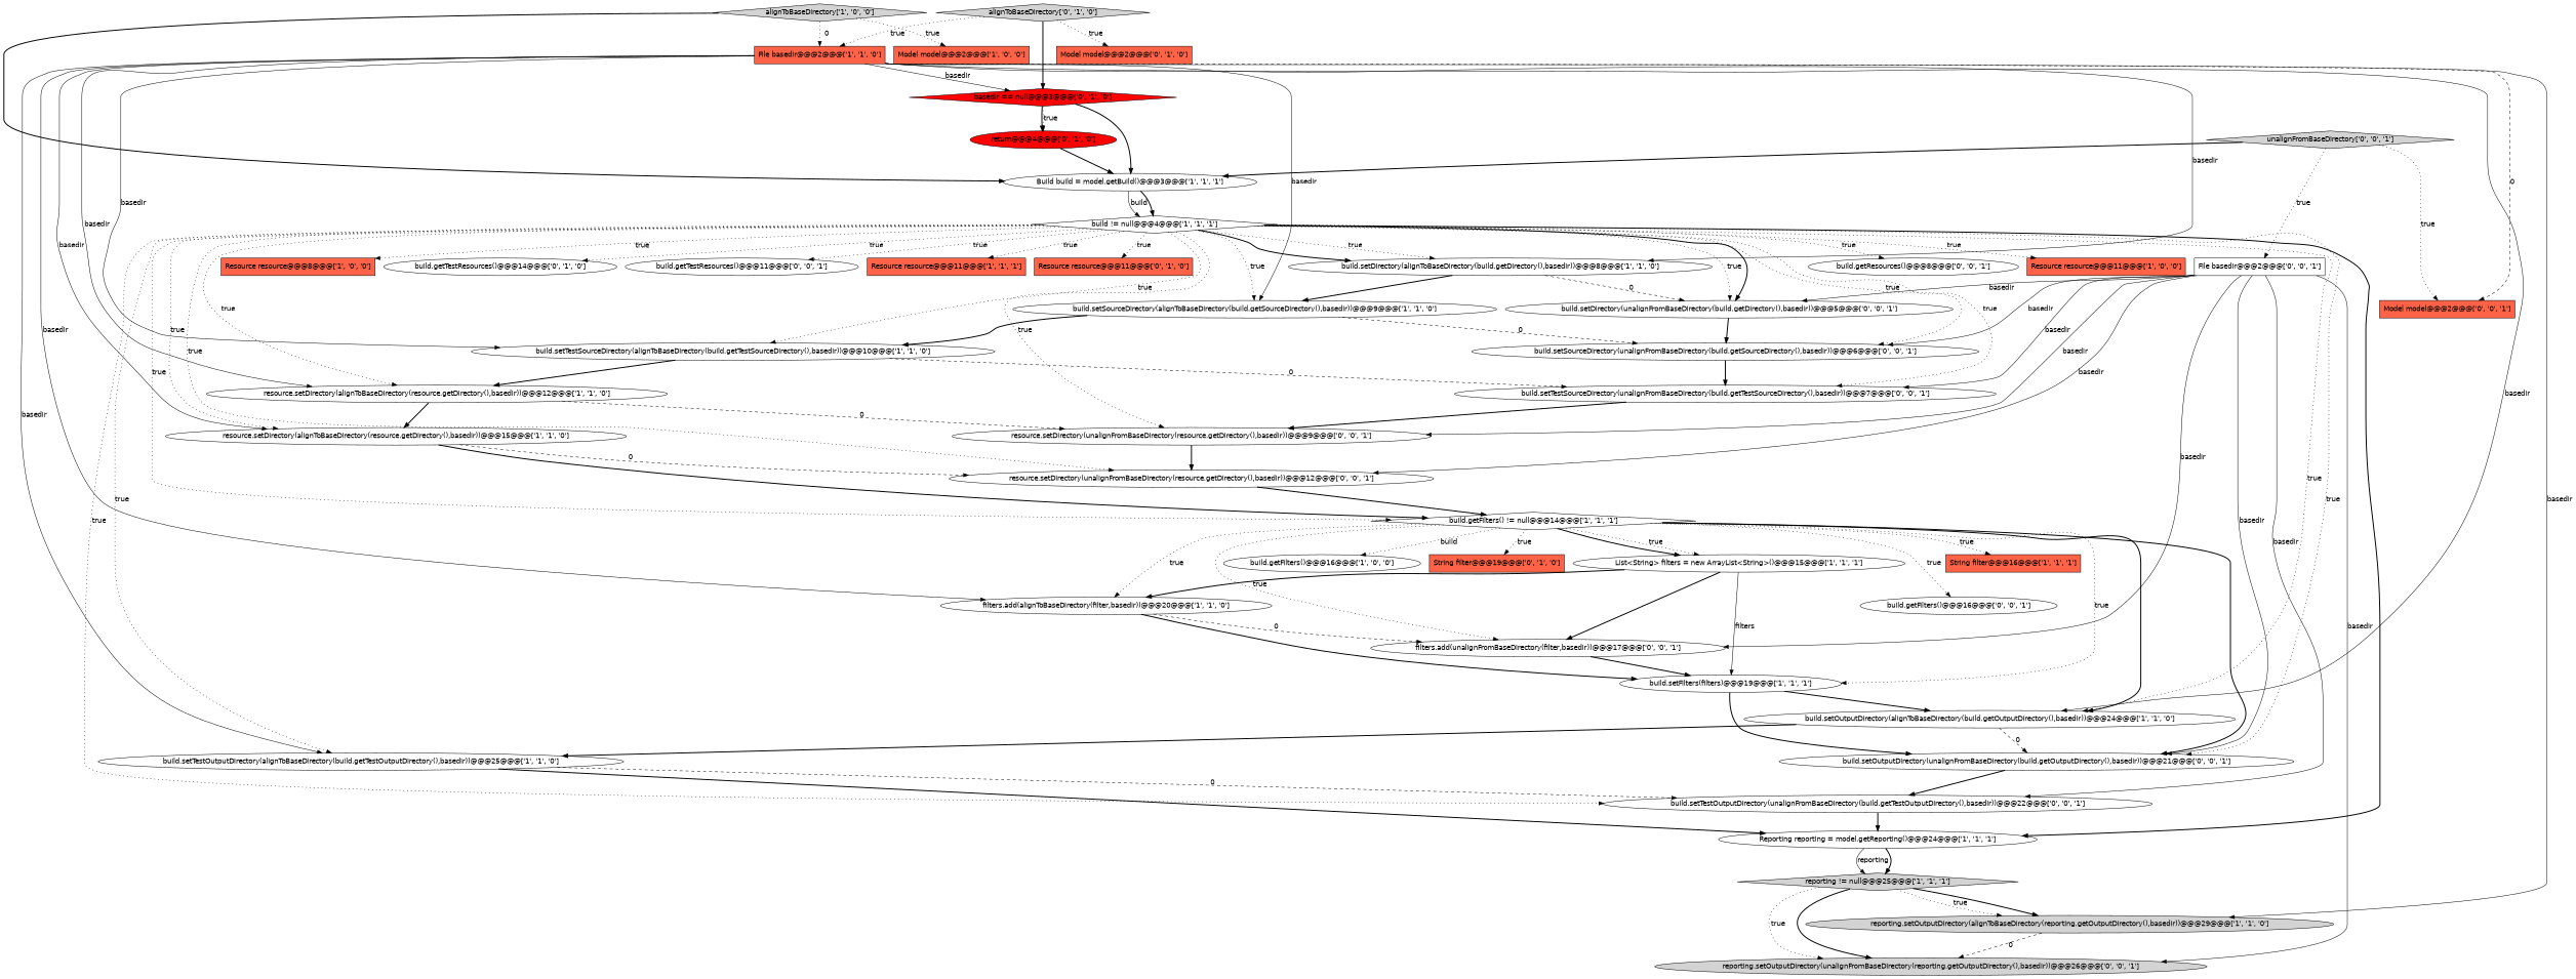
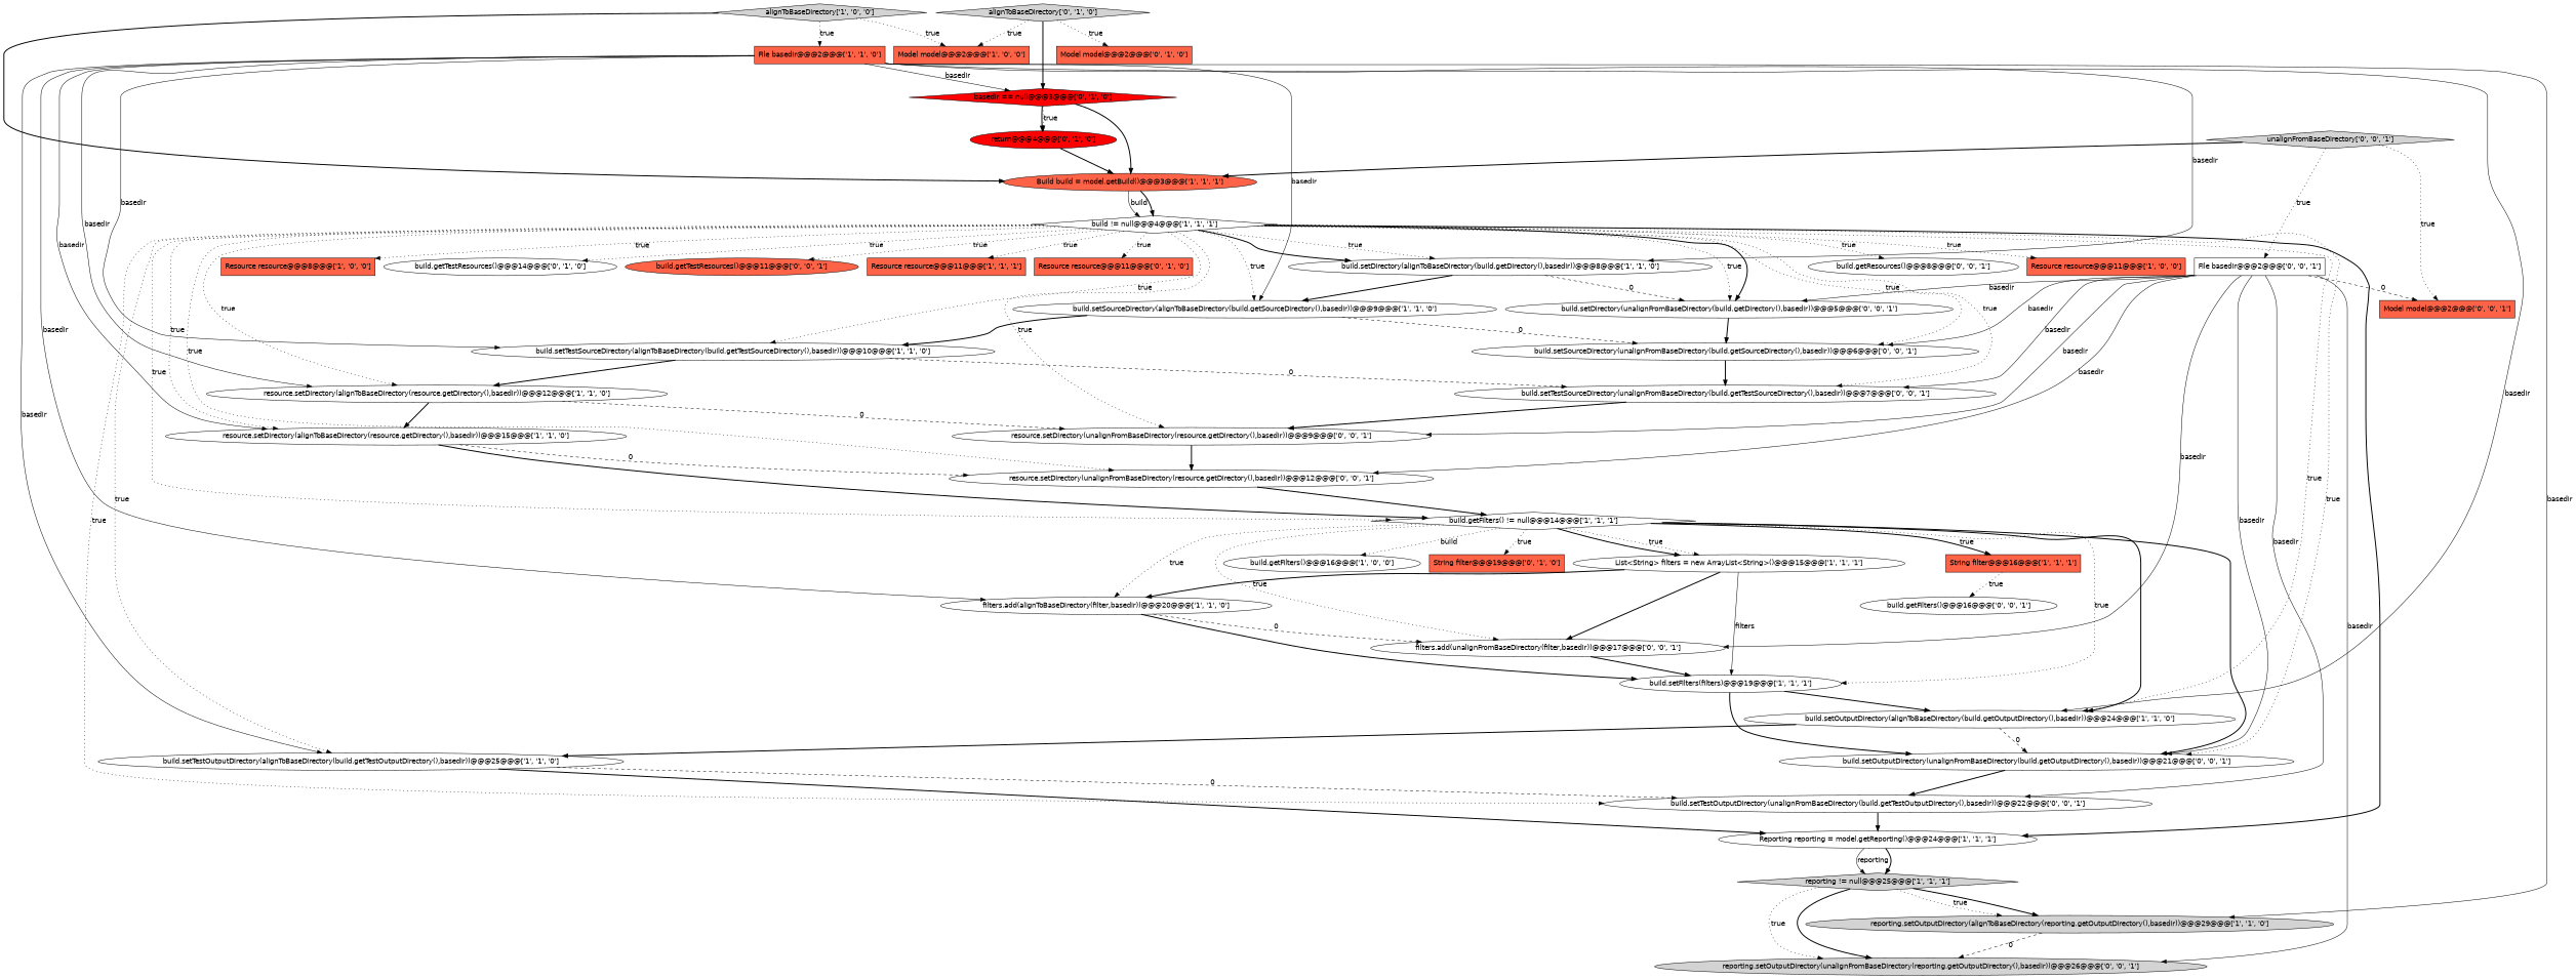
  digraph {
    fontname="DejaVu Sans"
    node [fillcolor=white fontname="DejaVu Sans" shape=ellipse style=filled]
    edge [fontname="DejaVu Sans" style=dotted]
    n1 [label="build.getFilters()@@@16@@@['0', '0', '1']"]
    n2 [label="build != null@@@4@@@['1', '1', '1']" shape=diamond]
    n3 [label="build.getResources()@@@8@@@['0', '0', '1']"]
    n4 [fillcolor=tomato label="Resource resource@@@11@@@['1', '0', '0']" shape=box]
    n5 [label="build.setTestSourceDirectory(alignToBaseDirectory(build.getTestSourceDirectory(),basedir))@@@10@@@['1', '1', '0']"]
    n6 [label="build.setOutputDirectory(unalignFromBaseDirectory(build.getOutputDirectory(),basedir))@@@21@@@['0', '0', '1']"]
    n7 [fillcolor=tomato label="Resource resource@@@8@@@['1', '0', '0']" shape=box]
    n8 [label="build.setSourceDirectory(unalignFromBaseDirectory(build.getSourceDirectory(),basedir))@@@6@@@['0', '0', '1']"]
    n9 [label="build.getTestResources()@@@14@@@['0', '1', '0']"]
    n10 [label="build.setDirectory(alignToBaseDirectory(build.getDirectory(),basedir))@@@8@@@['1', '1', '0']"]
    n11 [label="build.setTestOutputDirectory(unalignFromBaseDirectory(build.getTestOutputDirectory(),basedir))@@@22@@@['0', '0', '1']"]
    n12 [label="build.setDirectory(unalignFromBaseDirectory(build.getDirectory(),basedir))@@@5@@@['0', '0', '1']"]
-   n13 [label="build.getTestResources()@@@11@@@['0', '0', '1']"]
+   n13 [fillcolor=tomato label="build.getTestResources()@@@11@@@['0', '0', '1']"]
    n14 [label="build.setSourceDirectory(alignToBaseDirectory(build.getSourceDirectory(),basedir))@@@9@@@['1', '1', '0']"]
    n15 [label="build.setTestSourceDirectory(unalignFromBaseDirectory(build.getTestSourceDirectory(),basedir))@@@7@@@['0', '0', '1']"]
    n16 [label="resource.setDirectory(unalignFromBaseDirectory(resource.getDirectory(),basedir))@@@9@@@['0', '0', '1']"]
    n17 [label="build.getFilters() != null@@@14@@@['1', '1', '1']" shape=diamond]
    n18 [label="resource.setDirectory(unalignFromBaseDirectory(resource.getDirectory(),basedir))@@@12@@@['0', '0', '1']"]
    n19 [label="build.setTestOutputDirectory(alignToBaseDirectory(build.getTestOutputDirectory(),basedir))@@@25@@@['1', '1', '0']"]
    n20 [label="resource.setDirectory(alignToBaseDirectory(resource.getDirectory(),basedir))@@@12@@@['1', '1', '0']"]
    n21 [label="resource.setDirectory(alignToBaseDirectory(resource.getDirectory(),basedir))@@@15@@@['1', '1', '0']"]
    n22 [label="build.setOutputDirectory(alignToBaseDirectory(build.getOutputDirectory(),basedir))@@@24@@@['1', '1', '0']"]
    n23 [label="Reporting reporting = model.getReporting()@@@24@@@['1', '1', '1']"]
    n24 [fillcolor=tomato label="Resource resource@@@11@@@['1', '1', '1']" shape=box]
    n25 [fillcolor=tomato label="Resource resource@@@11@@@['0', '1', '0']" shape=box]
    n26 [label="filters.add(unalignFromBaseDirectory(filter,basedir))@@@17@@@['0', '0', '1']"]
    n27 [label="build.getFilters()@@@16@@@['1', '0', '0']"]
    n28 [label="List<String> filters = new ArrayList<String>()@@@15@@@['1', '1', '1']"]
    n29 [label="build.setFilters(filters)@@@19@@@['1', '1', '1']"]
    n30 [label="filters.add(alignToBaseDirectory(filter,basedir))@@@20@@@['1', '1', '0']"]
    n31 [fillcolor=tomato label="String filter@@@19@@@['0', '1', '0']" shape=box]
    n32 [fillcolor=tomato label="String filter@@@16@@@['1', '1', '1']" shape=box]
    n33 [fillcolor=lightgray label="reporting != null@@@25@@@['1', '1', '1']" shape=diamond]
    n34 [fillcolor=lightgray label="reporting.setOutputDirectory(unalignFromBaseDirectory(reporting.getOutputDirectory(),basedir))@@@26@@@['0', '0', '1']"]
    n35 [label="File basedir@@@2@@@['0', '0', '1']" shape=box]
    n36 [fillcolor=red label="basedir == null@@@3@@@['0', '1', '0']" shape=diamond]
    n37 [fillcolor=red label="return@@@4@@@['0', '1', '0']"]
-   n38 [label="Build build = model.getBuild()@@@3@@@['1', '1', '1']"]
+   n38 [fillcolor=tomato label="Build build = model.getBuild()@@@3@@@['1', '1', '1']"]
    n39 [fillcolor=tomato label="Model model@@@2@@@['1', '0', '0']" shape=box]
    n40 [fillcolor=tomato label="Model model@@@2@@@['0', '0', '1']" shape=box]
    n41 [fillcolor=tomato label="File basedir@@@2@@@['1', '1', '0']" shape=box]
    n42 [fillcolor=lightgray label="reporting.setOutputDirectory(alignToBaseDirectory(reporting.getOutputDirectory(),basedir))@@@29@@@['1', '1', '0']"]
    n43 [fillcolor=tomato label="Model model@@@2@@@['0', '1', '0']" shape=box]
    n44 [fillcolor=lightgray label="alignToBaseDirectory['0', '1', '0']" shape=diamond]
    n45 [fillcolor=lightgray label="alignToBaseDirectory['1', '0', '0']" shape=diamond]
    n46 [fillcolor=lightgray label="unalignFromBaseDirectory['0', '0', '1']" shape=diamond]
    n2 -> n3 [label=true]
    n2 -> n4 [label=true]
    n2 -> n5 [label=true]
    n2 -> n6 [label=true]
    n2 -> n7 [label=true]
    n2 -> n8 [label=true]
    n2 -> n9 [label=true]
    n2 -> n10 [style=bold]
    n2 -> n10 [label=true]
    n2 -> n11 [label=true]
    n2 -> n12 [label=true]
    n2 -> n12 [style=bold]
    n2 -> n13 [label=true]
    n2 -> n14 [label=true]
    n2 -> n15 [label=true]
    n2 -> n16 [label=true]
    n2 -> n17 [label=true]
    n2 -> n18 [label=true]
    n2 -> n19 [label=true]
    n2 -> n20 [label=true]
    n2 -> n21 [label=true]
    n2 -> n22 [label=true]
    n2 -> n23 [style=bold]
    n2 -> n24 [label=true]
    n2 -> n25 [label=true]
    n5 -> n15 [label=0 style=dashed]
    n5 -> n20 [style=bold]
    n6 -> n11 [style=bold]
    n8 -> n15 [style=bold]
    n10 -> n12 [label=0 style=dashed]
    n10 -> n14 [style=bold]
    n11 -> n23 [style=bold]
    n12 -> n8 [style=bold]
    n14 -> n5 [style=bold]
    n14 -> n8 [label=0 style=dashed]
    n15 -> n16 [style=bold]
    n16 -> n18 [style=bold]
-   n17 -> n1 [label=true]
+   n32 -> n1 [label=true]
    n17 -> n6 [style=bold]
    n17 -> n22 [style=bold]
    n17 -> n26 [label=true]
    n17 -> n27 [label=build]
    n17 -> n28 [style=bold]
    n17 -> n28 [label=true]
    n17 -> n29 [label=true]
    n17 -> n30 [label=true]
    n17 -> n31 [label=true]
-   n17 -> n32 [label=true]
+   n17 -> n32 [label=true style=bold]
    n18 -> n17 [style=bold]
    n19 -> n11 [label=0 style=dashed]
    n19 -> n23 [style=bold]
    n20 -> n16 [label=0 style=dashed]
    n20 -> n21 [style=bold]
    n21 -> n17 [style=bold]
    n21 -> n18 [label=0 style=dashed]
    n22 -> n6 [label=0 style=dashed]
    n22 -> n19 [style=bold]
    n23 -> n33 [style=bold]
    n23 -> n33 [label=reporting style=solid]
    n26 -> n29 [style=bold]
    n28 -> n26 [style=bold]
    n28 -> n29 [label=filters style=solid]
    n28 -> n30 [style=bold]
    n29 -> n6 [style=bold]
    n29 -> n22 [style=bold]
    n30 -> n26 [label=0 style=dashed]
    n30 -> n29 [style=bold]
    n33 -> n34 [label=true]
    n33 -> n34 [style=bold]
    n33 -> n42 [style=bold]
    n33 -> n42 [label=true]
    n35 -> n6 [label=basedir style=solid]
    n35 -> n8 [label=basedir style=solid]
    n35 -> n11 [label=basedir style=solid]
    n35 -> n12 [label=basedir style=solid]
    n35 -> n15 [label=basedir style=solid]
    n35 -> n16 [label=basedir style=solid]
    n35 -> n18 [label=basedir style=solid]
    n35 -> n26 [label=basedir style=solid]
    n35 -> n34 [label=basedir style=solid]
    n36 -> n37 [label=true]
    n36 -> n37 [style=bold]
    n36 -> n38 [style=bold]
    n37 -> n38 [style=bold]
    n38 -> n2 [label=build style=solid]
    n38 -> n2 [style=bold]
    n41 -> n5 [label=basedir style=solid]
    n41 -> n10 [label=basedir style=solid]
    n41 -> n14 [label=basedir style=solid]
    n41 -> n19 [label=basedir style=solid]
    n41 -> n20 [label=basedir style=solid]
    n41 -> n21 [label=basedir style=solid]
    n41 -> n22 [label=basedir style=solid]
    n41 -> n30 [label=basedir style=solid]
    n41 -> n36 [label=basedir style=solid]
-   n41 -> n40 [label=0 style=dashed]
+   n35 -> n40 [label=0 style=dashed]
    n41 -> n42 [label=basedir style=solid]
    n42 -> n34 [label=0 style=dashed]
    n44 -> n36 [style=bold]
-   n44 -> n41 [label=true]
+   n44 -> n39 [label=true]
    n44 -> n43 [label=true]
    n45 -> n38 [style=bold]
    n45 -> n39 [label=true]
-   n45 -> n41 [label=0]
+   n45 -> n41 [label=true]
    n46 -> n35 [label=true]
    n46 -> n38 [style=bold]
    n46 -> n40 [label=true]
  }
